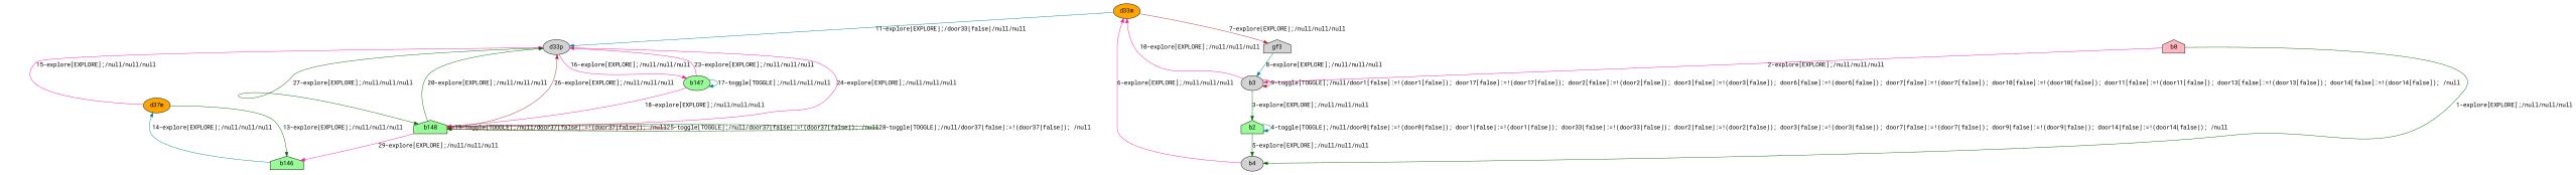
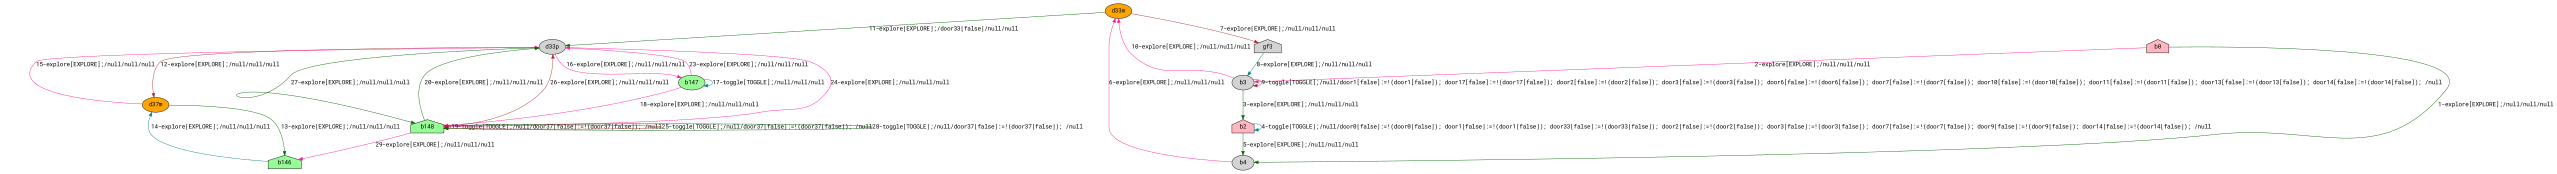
  digraph {
    fontname="Roboto Mono"
    node [fillcolor=lightgrey fontname="Roboto Mono" shape=ellipse style=filled]
    edge [color=deeppink fontname="Roboto Mono"]
    d33m [fillcolor=orange]
    b4
    b0 [fillcolor=lightpink shape=house]
    b3
    gf3 [shape=house]
    d33p
-   b2 [fillcolor=palegreen shape=house]
+   b2 [fillcolor=lightpink shape=house]
    d37m [fillcolor=orange]
    b147 [fillcolor=palegreen]
    b148 [fillcolor=palegreen shape=house]
    b146 [fillcolor=palegreen shape=house]
    d33m -> gf3 [color=brown label="7-explore[EXPLORE];/null/null/null"]
-   d33m -> d33p [color=teal label="11-explore[EXPLORE];/door33[false]/null/null"]
+   d33m -> d33p [color=darkgreen label="11-explore[EXPLORE];/door33[false]/null/null"]
    b4 -> d33m [label="6-explore[EXPLORE];/null/null/null"]
    b0 -> b4 [color=darkgreen label="1-explore[EXPLORE];/null/null/null"]
    b0 -> b3 [label="2-explore[EXPLORE];/null/null/null"]
    b3 -> d33m [label="10-explore[EXPLORE];/null/null/null"]
    b3 -> b3 [color=brown label="9-toggle[TOGGLE];/null/door1[false]:=!(door1[false]); door17[false]:=!(door17[false]); door2[false]:=!(door2[false]); door3[false]:=!(door3[false]); door6[false]:=!(door6[false]); door7[false]:=!(door7[false]); door10[false]:=!(door10[false]); door11[false]:=!(door11[false]); door13[false]:=!(door13[false]); door14[false]:=!(door14[false]); /null"]
    b3 -> b2 [color=darkgreen label="3-explore[EXPLORE];/null/null/null"]
    gf3 -> b3 [color=teal label="8-explore[EXPLORE];/null/null/null"]
+   d33p -> d37m [color=brown label="12-explore[EXPLORE];/null/null/null"]
    d33p -> b147 [label="16-explore[EXPLORE];/null/null/null"]
    d33p -> b148 [label="24-explore[EXPLORE];/null/null/null"]
    d33p -> b148 [color=darkgreen label="27-explore[EXPLORE];/null/null/null"]
    b2 -> b4 [color=darkgreen label="5-explore[EXPLORE];/null/null/null"]
    b2 -> b2 [color=teal label="4-toggle[TOGGLE];/null/door0[false]:=!(door0[false]); door1[false]:=!(door1[false]); door33[false]:=!(door33[false]); door2[false]:=!(door2[false]); door3[false]:=!(door3[false]); door7[false]:=!(door7[false]); door9[false]:=!(door9[false]); door14[false]:=!(door14[false]); /null"]
    d37m -> d33p [label="15-explore[EXPLORE];/null/null/null"]
    d37m -> b146 [color=darkgreen label="13-explore[EXPLORE];/null/null/null"]
    b147 -> d33p [label="23-explore[EXPLORE];/null/null/null"]
    b147 -> b147 [color=teal label="17-toggle[TOGGLE];/null/null/null"]
    b147 -> b148 [label="18-explore[EXPLORE];/null/null/null"]
    b148 -> d33p [color=darkgreen label="20-explore[EXPLORE];/null/null/null"]
    b148 -> d33p [color=brown label="26-explore[EXPLORE];/null/null/null"]
    b148 -> b148 [color=brown label="19-toggle[TOGGLE];/null/door37[false]:=!(door37[false]); /null"]
    b148 -> b148 [color=brown label="25-toggle[TOGGLE];/null/door37[false]:=!(door37[false]); /null"]
    b148 -> b148 [color=darkgreen label="28-toggle[TOGGLE];/null/door37[false]:=!(door37[false]); /null"]
    b148 -> b146 [label="29-explore[EXPLORE];/null/null/null"]
    b146 -> d37m [color=teal label="14-explore[EXPLORE];/null/null/null"]
  }
